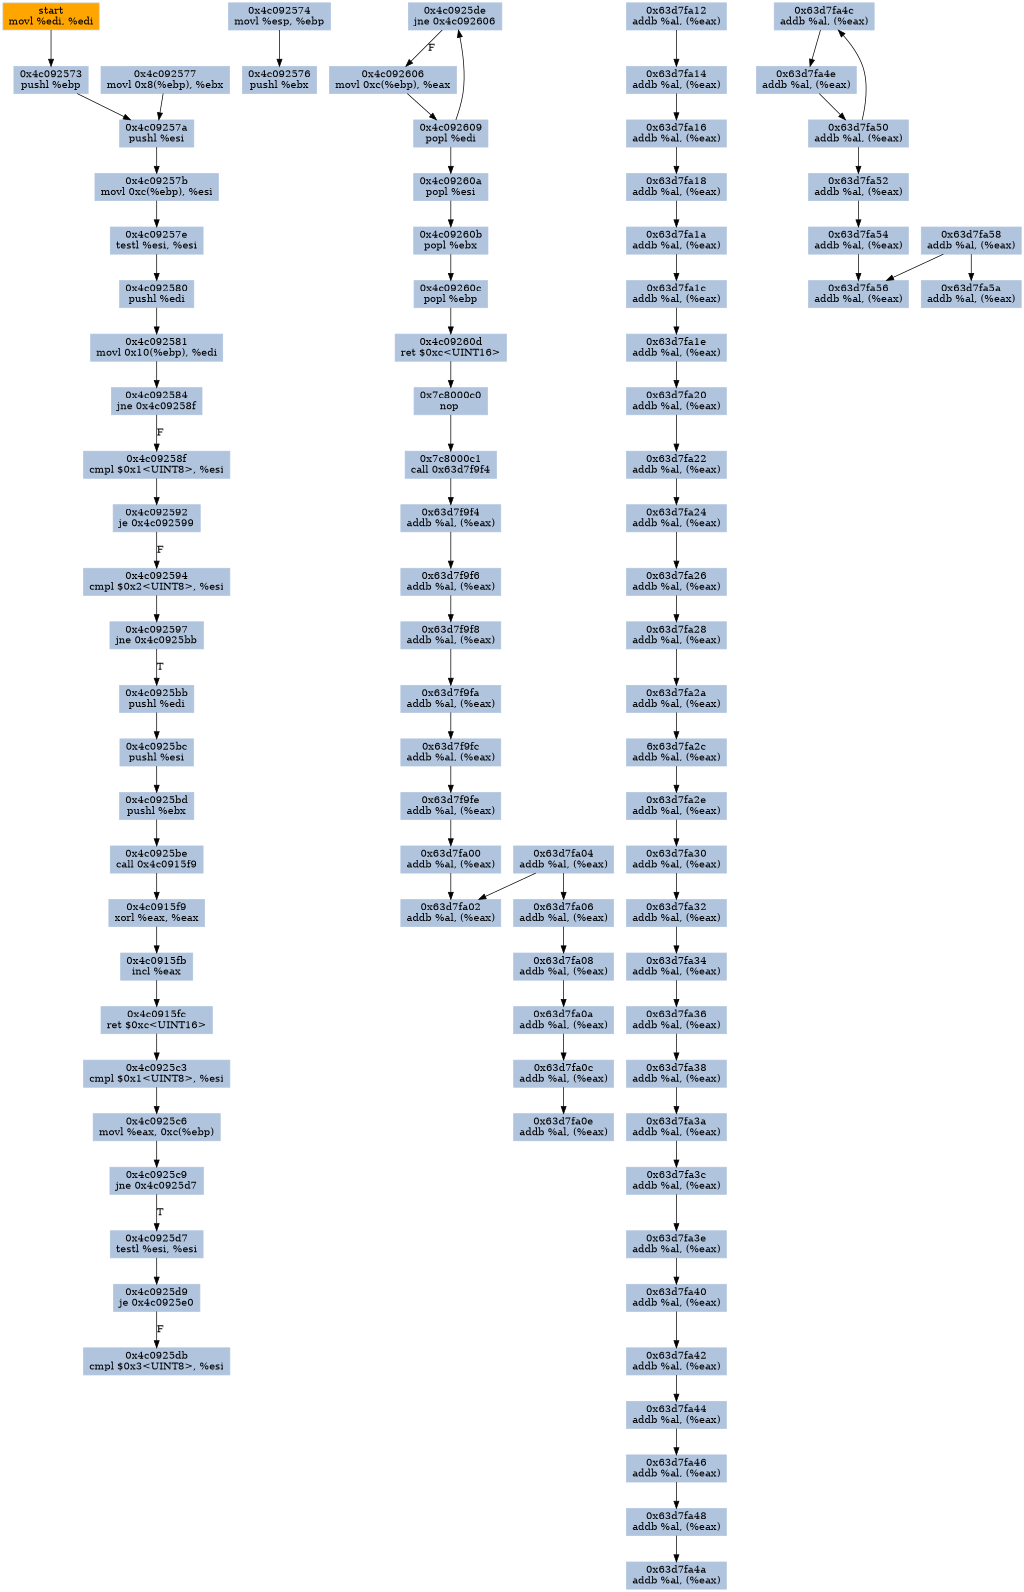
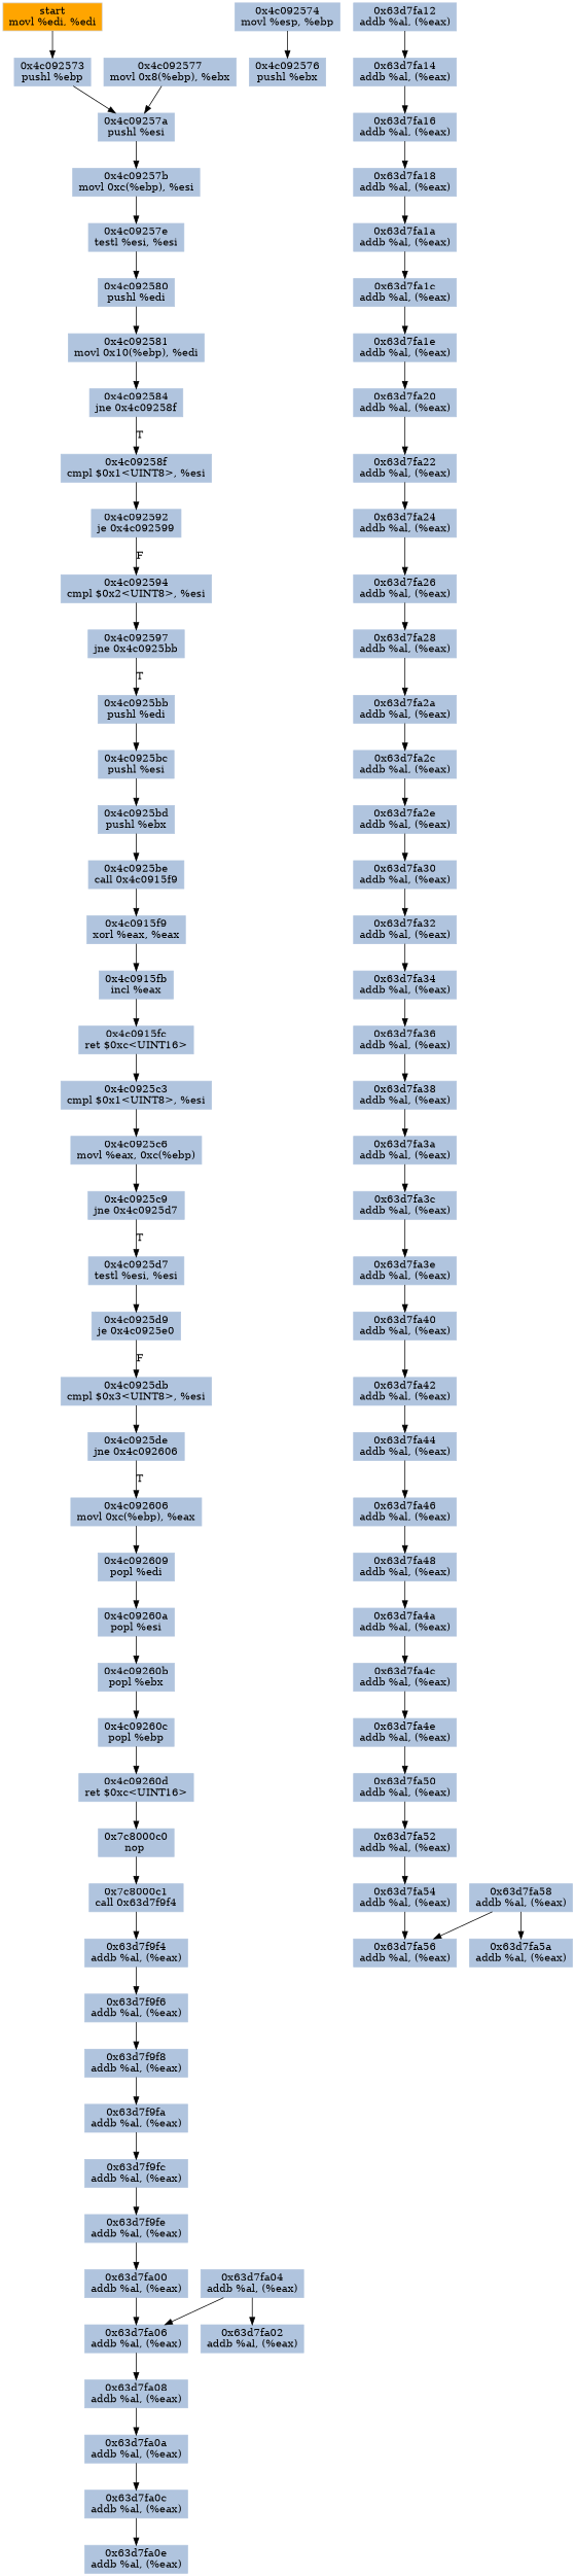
  digraph {
    node [color=lightsteelblue fillcolor=lightsteelblue shape=rectangle style=filled]
    edge [color="#000000"]
    n1 [color=lightgrey fillcolor=orange label="start\nmovl %edi, %edi"]
    n2 [label="0x4c092573\npushl %ebp"]
    n3 [label="0x4c09257a\npushl %esi"]
    n4 [label="0x4c092574\nmovl %esp, %ebp"]
    n5 [label="0x4c092576\npushl %ebx"]
    n6 [label="0x4c092577\nmovl 0x8(%ebp), %ebx"]
    n7 [label="0x4c09257b\nmovl 0xc(%ebp), %esi"]
    n8 [label="0x4c09257e\ntestl %esi, %esi"]
    n9 [label="0x4c092580\npushl %edi"]
    n10 [label="0x4c092581\nmovl 0x10(%ebp), %edi"]
    n11 [label="0x4c092584\njne 0x4c09258f"]
    n12 [label="0x4c09258f\ncmpl $0x1<UINT8>, %esi"]
    n13 [label="0x4c092592\nje 0x4c092599"]
    n14 [label="0x4c092594\ncmpl $0x2<UINT8>, %esi"]
    n15 [label="0x4c092597\njne 0x4c0925bb"]
    n16 [label="0x4c0925bb\npushl %edi"]
    n17 [label="0x4c0925bc\npushl %esi"]
    n18 [label="0x4c0925bd\npushl %ebx"]
    n19 [label="0x4c0925be\ncall 0x4c0915f9"]
    n20 [label="0x4c0915f9\nxorl %eax, %eax"]
    n21 [label="0x4c0915fb\nincl %eax"]
    n22 [label="0x4c0915fc\nret $0xc<UINT16>"]
    n23 [label="0x4c0925c3\ncmpl $0x1<UINT8>, %esi"]
    n24 [label="0x4c0925c6\nmovl %eax, 0xc(%ebp)"]
    n25 [label="0x4c0925c9\njne 0x4c0925d7"]
    n26 [label="0x4c0925d7\ntestl %esi, %esi"]
    n27 [label="0x4c0925d9\nje 0x4c0925e0"]
    n28 [label="0x4c0925db\ncmpl $0x3<UINT8>, %esi"]
    n29 [label="0x4c0925de\njne 0x4c092606"]
    n30 [label="0x4c092606\nmovl 0xc(%ebp), %eax"]
    n31 [label="0x4c092609\npopl %edi"]
    n32 [label="0x4c09260a\npopl %esi"]
    n33 [label="0x4c09260b\npopl %ebx"]
    n34 [label="0x4c09260c\npopl %ebp"]
    n35 [label="0x4c09260d\nret $0xc<UINT16>"]
    n36 [label="0x7c8000c0\nnop "]
    n37 [label="0x7c8000c1\ncall 0x63d7f9f4"]
    n38 [label="0x63d7f9f4\naddb %al, (%eax)"]
    n39 [label="0x63d7f9f6\naddb %al, (%eax)"]
    n40 [label="0x63d7f9f8\naddb %al, (%eax)"]
    n41 [label="0x63d7f9fa\naddb %al, (%eax)"]
    n42 [label="0x63d7f9fc\naddb %al, (%eax)"]
    n43 [label="0x63d7f9fe\naddb %al, (%eax)"]
    n44 [label="0x63d7fa00\naddb %al, (%eax)"]
    n45 [label="0x63d7fa02\naddb %al, (%eax)"]
    n46 [label="0x63d7fa04\naddb %al, (%eax)"]
    n47 [label="0x63d7fa06\naddb %al, (%eax)"]
    n48 [label="0x63d7fa08\naddb %al, (%eax)"]
    n49 [label="0x63d7fa0a\naddb %al, (%eax)"]
    n50 [label="0x63d7fa0c\naddb %al, (%eax)"]
    n51 [label="0x63d7fa0e\naddb %al, (%eax)"]
    n52 [label="0x63d7fa12\naddb %al, (%eax)"]
    n53 [label="0x63d7fa14\naddb %al, (%eax)"]
    n54 [label="0x63d7fa16\naddb %al, (%eax)"]
    n55 [label="0x63d7fa18\naddb %al, (%eax)"]
    n56 [label="0x63d7fa1a\naddb %al, (%eax)"]
    n57 [label="0x63d7fa1c\naddb %al, (%eax)"]
    n58 [label="0x63d7fa1e\naddb %al, (%eax)"]
    n59 [label="0x63d7fa20\naddb %al, (%eax)"]
    n60 [label="0x63d7fa22\naddb %al, (%eax)"]
    n61 [label="0x63d7fa24\naddb %al, (%eax)"]
    n62 [label="0x63d7fa26\naddb %al, (%eax)"]
    n63 [label="0x63d7fa28\naddb %al, (%eax)"]
    n64 [label="0x63d7fa2a\naddb %al, (%eax)"]
-   n65 [label="6x63d7fa2c\naddb %al, (%eax)"]
+   n65 [label="0x63d7fa2c\naddb %al, (%eax)"]
    n66 [label="0x63d7fa2e\naddb %al, (%eax)"]
    n67 [label="0x63d7fa30\naddb %al, (%eax)"]
    n68 [label="0x63d7fa32\naddb %al, (%eax)"]
    n69 [label="0x63d7fa34\naddb %al, (%eax)"]
    n70 [label="0x63d7fa36\naddb %al, (%eax)"]
    n71 [label="0x63d7fa38\naddb %al, (%eax)"]
    n72 [label="0x63d7fa3a\naddb %al, (%eax)"]
    n73 [label="0x63d7fa3c\naddb %al, (%eax)"]
    n74 [label="0x63d7fa3e\naddb %al, (%eax)"]
    n75 [label="0x63d7fa40\naddb %al, (%eax)"]
    n76 [label="0x63d7fa42\naddb %al, (%eax)"]
    n77 [label="0x63d7fa44\naddb %al, (%eax)"]
    n78 [label="0x63d7fa46\naddb %al, (%eax)"]
    n79 [label="0x63d7fa48\naddb %al, (%eax)"]
    n80 [label="0x63d7fa4a\naddb %al, (%eax)"]
    n81 [label="0x63d7fa4c\naddb %al, (%eax)"]
    n82 [label="0x63d7fa4e\naddb %al, (%eax)"]
    n83 [label="0x63d7fa50\naddb %al, (%eax)"]
    n84 [label="0x63d7fa52\naddb %al, (%eax)"]
    n85 [label="0x63d7fa54\naddb %al, (%eax)"]
    n86 [label="0x63d7fa56\naddb %al, (%eax)"]
    n87 [label="0x63d7fa58\naddb %al, (%eax)"]
    n88 [label="0x63d7fa5a\naddb %al, (%eax)"]
    n1 -> n2
    n2 -> n3
    n3 -> n7
    n4 -> n5
    n6 -> n3
    n7 -> n8
    n8 -> n9
    n9 -> n10
    n10 -> n11
-   n11 -> n12 [label=F]
+   n11 -> n12 [label=T]
    n12 -> n13
    n13 -> n14 [label=F]
    n14 -> n15
    n15 -> n16 [label=T]
    n16 -> n17
    n17 -> n18
    n18 -> n19
    n19 -> n20
    n20 -> n21
    n21 -> n22
    n22 -> n23
    n23 -> n24
    n24 -> n25
    n25 -> n26 [label=T]
    n26 -> n27
    n27 -> n28 [label=F]
-   n31 -> n29
-   n29 -> n30 [label=F]
+   n28 -> n29
+   n29 -> n30 [label=T]
    n30 -> n31
    n31 -> n32
    n32 -> n33
    n33 -> n34
    n34 -> n35
    n35 -> n36
    n36 -> n37
    n37 -> n38
    n38 -> n39
    n39 -> n40
    n40 -> n41
    n41 -> n42
    n42 -> n43
    n43 -> n44
-   n44 -> n45
+   n44 -> n47
    n46 -> n45
    n46 -> n47
    n47 -> n48
    n48 -> n49
    n49 -> n50
    n50 -> n51
    n52 -> n53
    n53 -> n54
    n54 -> n55
    n55 -> n56
    n56 -> n57
    n57 -> n58
    n58 -> n59
    n59 -> n60
    n60 -> n61
    n61 -> n62
    n62 -> n63
    n63 -> n64
    n64 -> n65
    n65 -> n66
    n66 -> n67
    n67 -> n68
    n68 -> n69
    n69 -> n70
    n70 -> n71
    n71 -> n72
    n72 -> n73
    n73 -> n74
    n74 -> n75
    n75 -> n76
    n76 -> n77
    n77 -> n78
    n78 -> n79
    n79 -> n80
-   n83 -> n81
+   n80 -> n81
    n81 -> n82
    n82 -> n83
    n83 -> n84
    n84 -> n85
    n85 -> n86
    n87 -> n86
    n87 -> n88
  }
